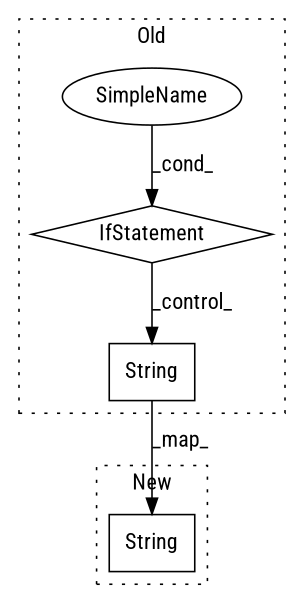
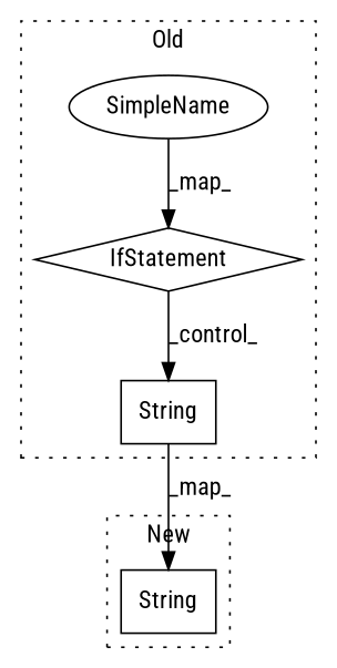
  digraph {
    fontname="Roboto Condensed"
    node [a=32 l="7,1" shape=box fontname="Roboto Condensed"]
    edge [fontname="Roboto Condensed"]
    n1 [label=String s="601,614"]
    n2 [a=25 l=29 label=IfStatement s=673 shape=diamond]
    n3 [a=42 l=5 label=SimpleName s=697 shape=ellipse]
    n4 [label=String s="726,750"]
    subgraph cluster_1 {
      label=Old
      style=dotted
      n1
      n2
      n3
    }
    subgraph cluster_2 {
      label=New
      style=dotted
      n4
    }
    n1 -> n4 [label=_map_]
    n2 -> n1 [label=_control_]
-   n3 -> n2 [label=_cond_]
+   n3 -> n2 [label=_map_]
  }
